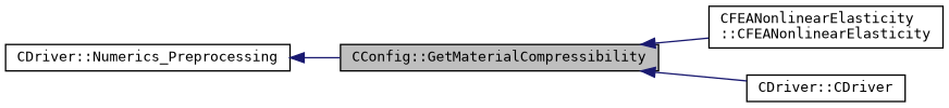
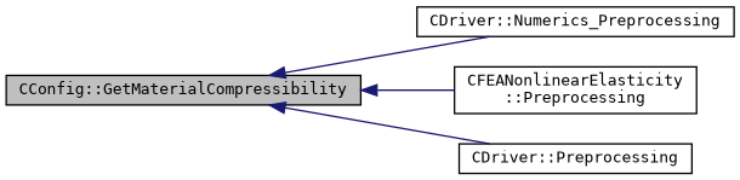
  digraph {
    fontname="DejaVu Sans Mono"
    rankdir=LR
    node [color=black fillcolor=white fontname="DejaVu Sans Mono" fontsize=10 shape=record style=filled]
    edge [color=midnightblue dir=back fontname="DejaVu Sans Mono" fontsize=10 labelfontname=Helvetica labelfontsize=10 style=solid]
    n1 [fillcolor=grey75 fontcolor=black height=0.2 label="CConfig::GetMaterialCompressibility" width=0.4]
    n2 [height=0.2 label="CDriver::Numerics_Preprocessing" width=0.4]
-   n3 [height=0.2 label="CFEANonlinearElasticity\l::CFEANonlinearElasticity" width=0.4]
-   n4 [height=0.2 label="CDriver::CDriver" width=0.4]
-   n2 -> n1
+   n3 [height=0.2 label="CFEANonlinearElasticity\l::Preprocessing" width=0.4]
+   n4 [height=0.2 label="CDriver::Preprocessing" width=0.4]
+   n1 -> n2
    n1 -> n3
    n1 -> n4
  }
